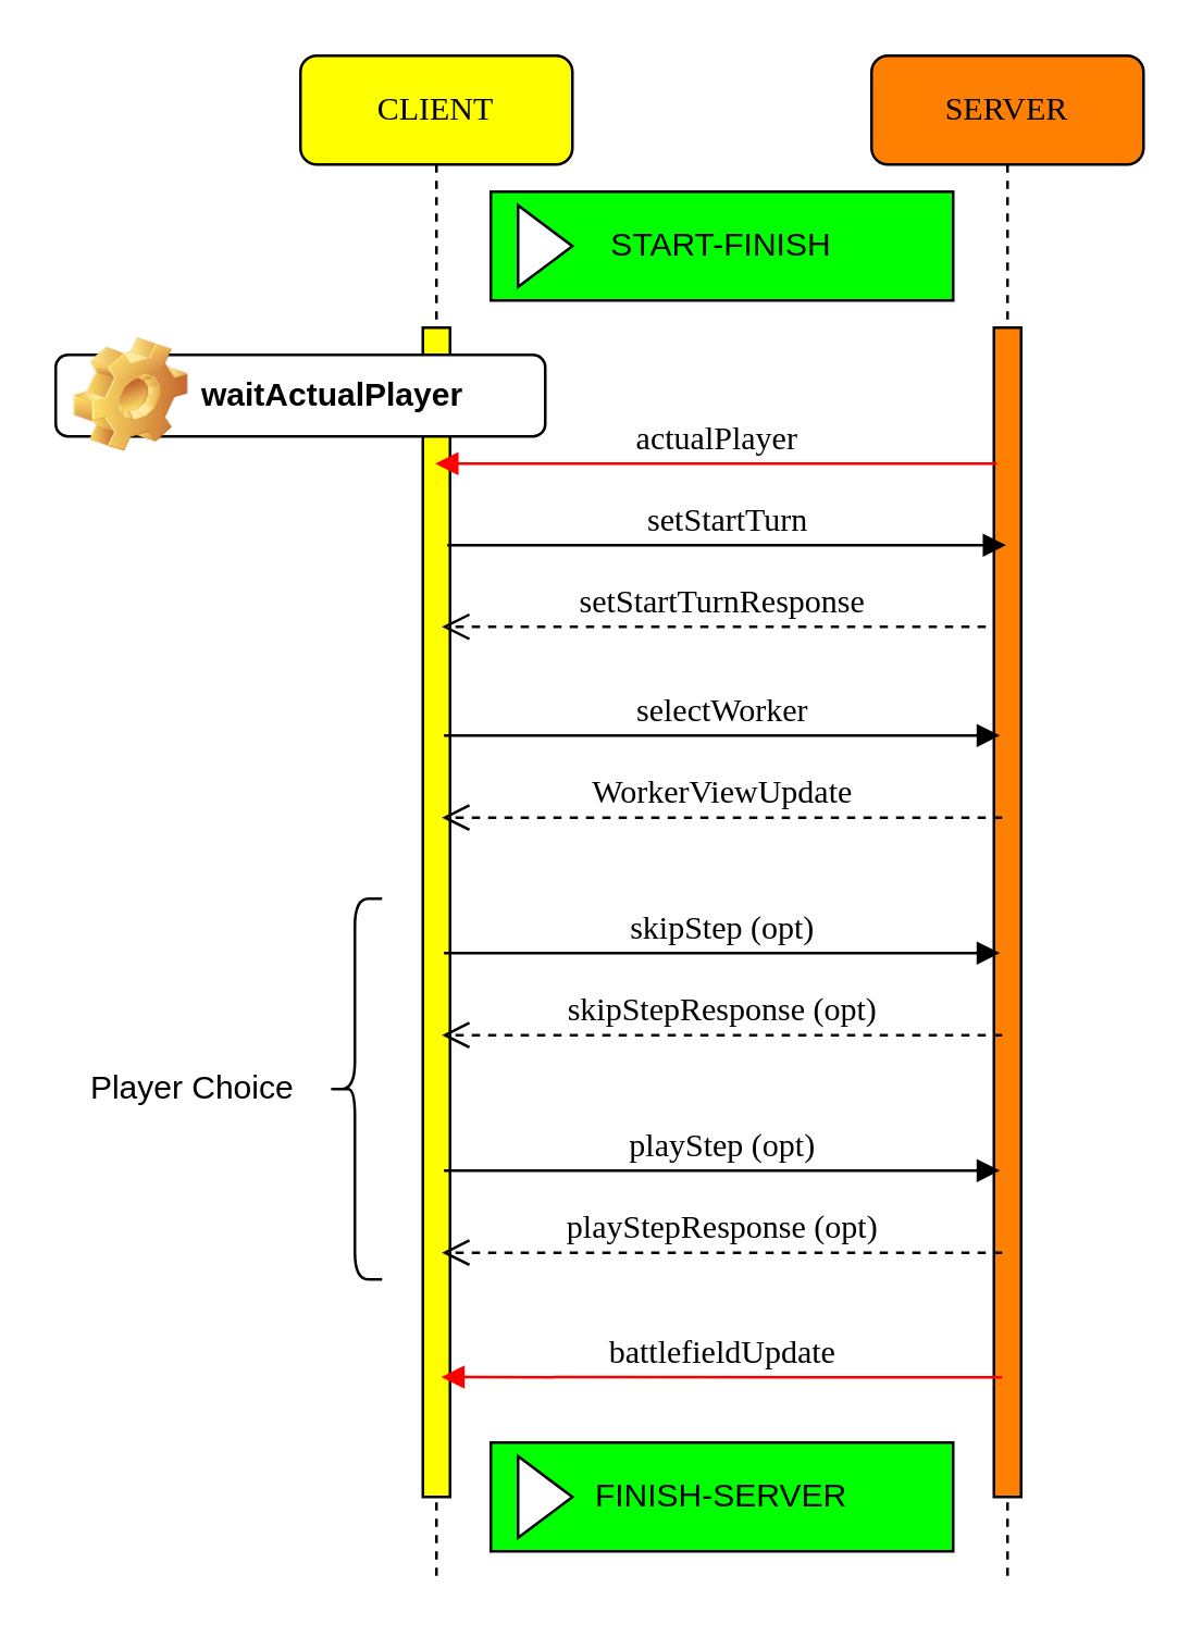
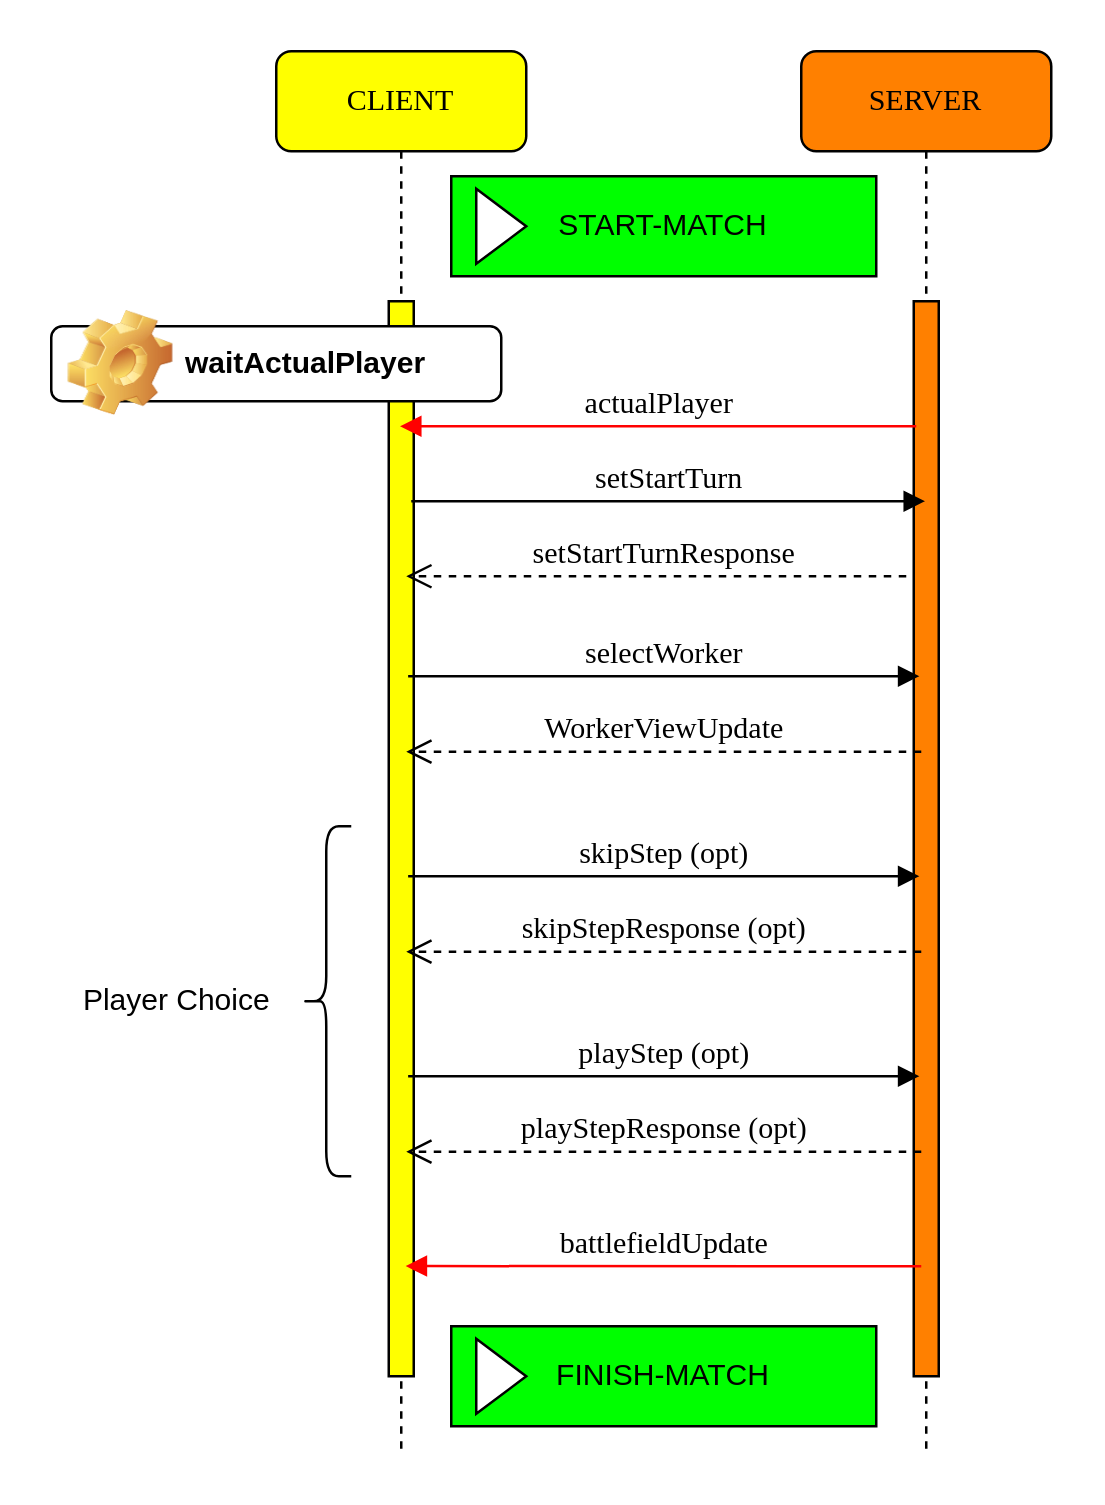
  <mxCell id="0" />
  <mxCell id="1" parent="0" />
  <mxCell id="2" value="CLIENT" style="shape=umlLifeline;perimeter=lifelinePerimeter;whiteSpace=wrap;html=1;container=1;collapsible=0;recursiveResize=0;outlineConnect=0;rounded=1;shadow=0;comic=0;labelBackgroundColor=none;strokeWidth=1;fontFamily=Verdana;fontSize=12;align=center;fillColor=#FFFF00;" parent="1" vertex="1"><mxGeometry x="110" y="20" width="100" height="560" as="geometry" /></mxCell>
  <mxCell id="3" value="" style="html=1;points=[];perimeter=orthogonalPerimeter;rounded=0;shadow=0;comic=0;labelBackgroundColor=none;strokeWidth=1;fontFamily=Verdana;fontSize=12;align=center;fillColor=#FFFF00;" parent="2" vertex="1"><mxGeometry x="45" y="100" width="10" height="430" as="geometry" /></mxCell>
  <mxCell id="4" value="setStartTurnResponse" style="html=1;verticalAlign=bottom;endArrow=open;dashed=1;endSize=8;labelBackgroundColor=none;fontFamily=Verdana;fontSize=12;edgeStyle=elbowEdgeStyle;elbow=vertical;" parent="1" edge="1"><mxGeometry relative="1" as="geometry"><mxPoint x="162" y="230" as="targetPoint" /><Array as="points"><mxPoint x="303" y="230" /><mxPoint x="333" y="230" /></Array><mxPoint x="368" y="230" as="sourcePoint" /></mxGeometry></mxCell>
  <mxCell id="5" value="SERVER" style="shape=umlLifeline;perimeter=lifelinePerimeter;whiteSpace=wrap;html=1;container=1;collapsible=0;recursiveResize=0;outlineConnect=0;rounded=1;shadow=0;comic=0;labelBackgroundColor=none;strokeWidth=1;fontFamily=Verdana;fontSize=12;align=center;fillColor=#FF8000;" vertex="1" parent="1"><mxGeometry x="320" y="20" width="100" height="560" as="geometry" /></mxCell>
  <mxCell id="6" value="" style="html=1;points=[];perimeter=orthogonalPerimeter;rounded=0;shadow=0;comic=0;labelBackgroundColor=none;strokeWidth=1;fontFamily=Verdana;fontSize=12;align=center;fillColor=#FF8000;" vertex="1" parent="5"><mxGeometry x="45" y="100" width="10" height="430" as="geometry" /></mxCell>
  <mxCell id="7" value="setStartTurn" style="html=1;verticalAlign=bottom;endArrow=block;labelBackgroundColor=none;fontFamily=Verdana;fontSize=12;edgeStyle=elbowEdgeStyle;elbow=vertical;" parent="1" target="5" edge="1"><mxGeometry relative="1" as="geometry"><mxPoint x="164" y="200" as="sourcePoint" /><mxPoint x="295" y="120" as="targetPoint" /><Array as="points"><mxPoint x="330" y="200" /><mxPoint x="290" y="210" /><mxPoint x="320" y="200" /><mxPoint x="280" y="140" /></Array></mxGeometry></mxCell>
  <mxCell id="8" value="actualPlayer" style="html=1;verticalAlign=bottom;endArrow=block;labelBackgroundColor=none;fontFamily=Verdana;fontSize=12;edgeStyle=elbowEdgeStyle;elbow=vertical;strokeColor=#FF0000;" edge="1" parent="1" target="2"><mxGeometry relative="1" as="geometry"><mxPoint x="366" y="170" as="sourcePoint" /><mxPoint x="369.5" y="220" as="targetPoint" /><Array as="points"><mxPoint x="366" y="170" /><mxPoint x="200" y="270" /><mxPoint x="280" y="220" /></Array></mxGeometry></mxCell>
  <mxCell id="9" value="selectWorker" style="html=1;verticalAlign=bottom;endArrow=block;labelBackgroundColor=none;fontFamily=Verdana;fontSize=12;edgeStyle=elbowEdgeStyle;elbow=vertical;" edge="1" parent="1"><mxGeometry relative="1" as="geometry"><mxPoint x="162.75" y="270" as="sourcePoint" /><mxPoint x="367.25" y="270" as="targetPoint" /><Array as="points"><mxPoint x="277.75" y="270" /></Array></mxGeometry></mxCell>
  <mxCell id="10" value="WorkerViewUpdate" style="html=1;verticalAlign=bottom;endArrow=open;dashed=1;endSize=8;labelBackgroundColor=none;fontFamily=Verdana;fontSize=12;edgeStyle=elbowEdgeStyle;elbow=vertical;entryX=0.9;entryY=0.136;entryDx=0;entryDy=0;entryPerimeter=0;" edge="1" parent="1"><mxGeometry relative="1" as="geometry"><mxPoint x="162" y="300" as="targetPoint" /><Array as="points"><mxPoint x="303" y="300.16" /><mxPoint x="333" y="300.16" /></Array><mxPoint x="368" y="300.16" as="sourcePoint" /></mxGeometry></mxCell>
  <mxCell id="11" value="skipStep (opt)" style="html=1;verticalAlign=bottom;endArrow=block;labelBackgroundColor=none;fontFamily=Verdana;fontSize=12;edgeStyle=elbowEdgeStyle;elbow=vertical;" edge="1" parent="1"><mxGeometry relative="1" as="geometry"><mxPoint x="162.75" y="350" as="sourcePoint" /><mxPoint x="367.25" y="350" as="targetPoint" /><Array as="points"><mxPoint x="277.75" y="350" /></Array></mxGeometry></mxCell>
  <mxCell id="12" value="skipStepResponse (opt)" style="html=1;verticalAlign=bottom;endArrow=open;dashed=1;endSize=8;labelBackgroundColor=none;fontFamily=Verdana;fontSize=12;edgeStyle=elbowEdgeStyle;elbow=vertical;entryX=0.9;entryY=0.136;entryDx=0;entryDy=0;entryPerimeter=0;" edge="1" parent="1"><mxGeometry relative="1" as="geometry"><mxPoint x="162" y="380" as="targetPoint" /><Array as="points"><mxPoint x="303" y="380.16" /><mxPoint x="333" y="380.16" /></Array><mxPoint x="368" y="380.16" as="sourcePoint" /></mxGeometry></mxCell>
  <mxCell id="13" value="playStep (opt)" style="html=1;verticalAlign=bottom;endArrow=block;labelBackgroundColor=none;fontFamily=Verdana;fontSize=12;edgeStyle=elbowEdgeStyle;elbow=vertical;" edge="1" parent="1"><mxGeometry relative="1" as="geometry"><mxPoint x="162.75" y="430" as="sourcePoint" /><mxPoint x="367.25" y="430" as="targetPoint" /><Array as="points"><mxPoint x="277.75" y="430" /></Array></mxGeometry></mxCell>
  <mxCell id="14" value="playStepResponse (opt)" style="html=1;verticalAlign=bottom;endArrow=open;dashed=1;endSize=8;labelBackgroundColor=none;fontFamily=Verdana;fontSize=12;edgeStyle=elbowEdgeStyle;elbow=vertical;entryX=0.9;entryY=0.136;entryDx=0;entryDy=0;entryPerimeter=0;" edge="1" parent="1"><mxGeometry relative="1" as="geometry"><mxPoint x="162" y="460" as="targetPoint" /><Array as="points"><mxPoint x="303" y="460.16" /><mxPoint x="333" y="460.16" /></Array><mxPoint x="368" y="460.16" as="sourcePoint" /></mxGeometry></mxCell>
  <mxCell id="15" value="battlefieldUpdate" style="html=1;verticalAlign=bottom;endArrow=block;labelBackgroundColor=none;fontFamily=Verdana;fontSize=12;edgeStyle=elbowEdgeStyle;elbow=vertical;strokeColor=#FF0000;" edge="1" parent="1"><mxGeometry relative="1" as="geometry"><mxPoint x="368" y="506" as="sourcePoint" /><mxPoint x="161.75" y="505.94" as="targetPoint" /><Array as="points"><mxPoint x="282.25" y="505.94" /></Array></mxGeometry></mxCell>
  <mxCell id="16" value="waitActualPlayer" style="label;whiteSpace=wrap;html=1;image=img/clipart/Gear_128x128.png" vertex="1" parent="1"><mxGeometry x="20" y="130" width="180" height="30" as="geometry" /></mxCell>
- <mxCell id="17" value="START-FINISH" style="html=1;whiteSpace=wrap;container=1;recursiveResize=0;collapsible=0;fillColor=#00FF00;" vertex="1" parent="1"><mxGeometry x="180" y="70" width="170" height="40" as="geometry" /></mxCell>
+ <mxCell id="17" value="START-MATCH" style="html=1;whiteSpace=wrap;container=1;recursiveResize=0;collapsible=0;fillColor=#00FF00;" vertex="1" parent="1"><mxGeometry x="180" y="70" width="170" height="40" as="geometry" /></mxCell>
  <mxCell id="18" value="" style="triangle;html=1;whiteSpace=wrap;" vertex="1" parent="17"><mxGeometry x="10" y="5" width="20" height="30" as="geometry" /></mxCell>
- <mxCell id="19" value="FINISH-SERVER" style="html=1;whiteSpace=wrap;container=1;recursiveResize=0;collapsible=0;fillColor=#00FF00;" vertex="1" parent="1"><mxGeometry x="180" y="530" width="170" height="40" as="geometry" /></mxCell>
+ <mxCell id="19" value="FINISH-MATCH" style="html=1;whiteSpace=wrap;container=1;recursiveResize=0;collapsible=0;fillColor=#00FF00;" vertex="1" parent="1"><mxGeometry x="180" y="530" width="170" height="40" as="geometry" /></mxCell>
  <mxCell id="20" value="" style="triangle;html=1;whiteSpace=wrap;" vertex="1" parent="19"><mxGeometry x="10" y="5" width="20" height="30" as="geometry" /></mxCell>
  <mxCell id="21" value="" style="shape=curlyBracket;whiteSpace=wrap;html=1;rounded=1;fillColor=#FF8000;" vertex="1" parent="1"><mxGeometry x="120" y="330" width="20" height="140" as="geometry" /></mxCell>
  <mxCell id="22" value="Player Choice" style="text;html=1;align=center;verticalAlign=middle;resizable=0;points=[];autosize=1;" vertex="1" parent="1"><mxGeometry x="25" y="390" width="90" height="20" as="geometry" /></mxCell>
